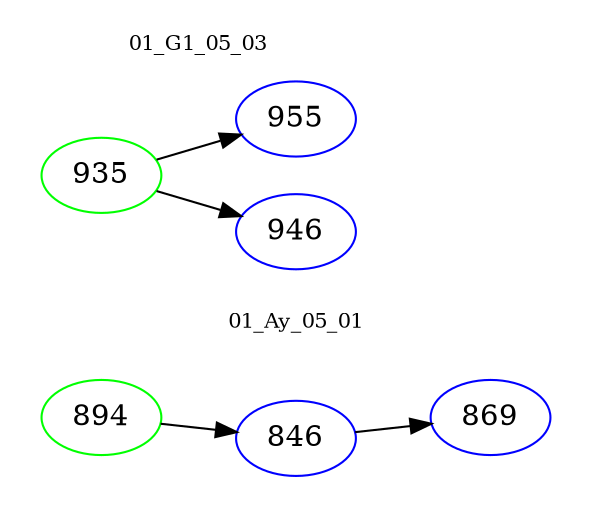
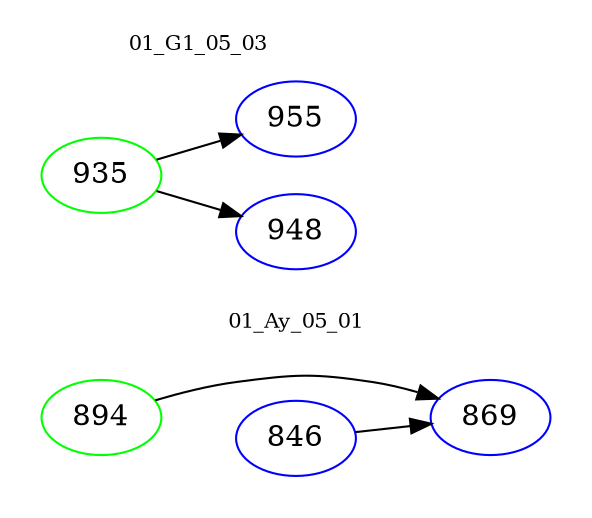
  digraph {
    rankdir=LR
    node [color=blue]
    edge [color=black]
    n1 [color=green label=894]
    n2 [label=846]
    n3 [label=869]
    n4 [color=green label=935]
-   n5 [label=946]
+   n5 [label=948]
    n6 [label=955]
    subgraph cluster_1 {
      color=white
      fontsize=10
      label="01_Ay_05_01"
      n1
      n2
      n3
    }
    subgraph cluster_2 {
      color=white
      fontsize=10
      label="01_G1_05_03"
      n4
      n5
      n6
    }
-   n1 -> n2
+   n1 -> n3
    n2 -> n3
    n4 -> n5
    n4 -> n6
  }
